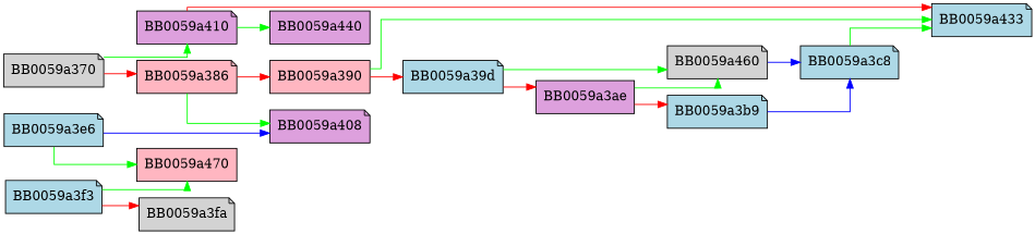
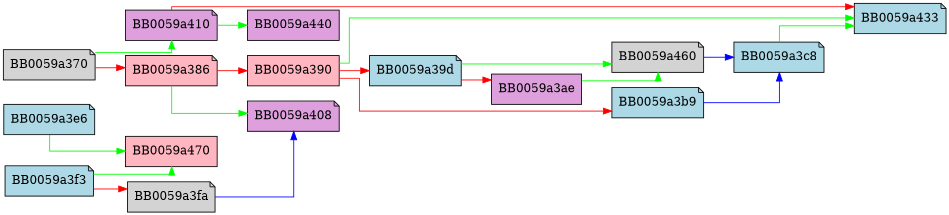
  digraph {
    rankdir=LR
    splines=ortho
    node [fillcolor=lightblue shape=note style=filled]
    edge [color=green]
    BB0059a370 [fillcolor=lightgrey]
    BB0059a410 [fillcolor=plum]
    BB0059a386 [fillcolor=lightpink]
    BB0059a433
    BB0059a440 [fillcolor=plum shape=box]
    BB0059a408 [fillcolor=plum]
    BB0059a390 [fillcolor=lightpink shape=box]
    BB0059a39d
    BB0059a460 [fillcolor=lightgrey]
    BB0059a3ae [fillcolor=plum shape=box]
    BB0059a3c8
    BB0059a3b9
    BB0059a470 [fillcolor=lightpink shape=box]
    BB0059a3e6
    BB0059a3f3
    BB0059a3fa [fillcolor=lightgrey]
    BB0059a370 -> BB0059a410
    BB0059a370 -> BB0059a386 [color=red]
    BB0059a410 -> BB0059a433 [color=red]
    BB0059a410 -> BB0059a440
    BB0059a386 -> BB0059a408
    BB0059a386 -> BB0059a390 [color=red]
    BB0059a390 -> BB0059a433
    BB0059a390 -> BB0059a39d [color=red]
    BB0059a39d -> BB0059a460
    BB0059a39d -> BB0059a3ae [color=red]
    BB0059a460 -> BB0059a3c8 [color=blue]
    BB0059a3ae -> BB0059a460
-   BB0059a3ae -> BB0059a3b9 [color=red]
+   BB0059a390 -> BB0059a3b9 [color=red]
    BB0059a3c8 -> BB0059a433
    BB0059a3b9 -> BB0059a3c8 [color=blue]
    BB0059a3e6 -> BB0059a470
    BB0059a3f3 -> BB0059a470
    BB0059a3f3 -> BB0059a3fa [color=red]
-   BB0059a3e6 -> BB0059a408 [color=blue]
+   BB0059a3fa -> BB0059a408 [color=blue]
  }
